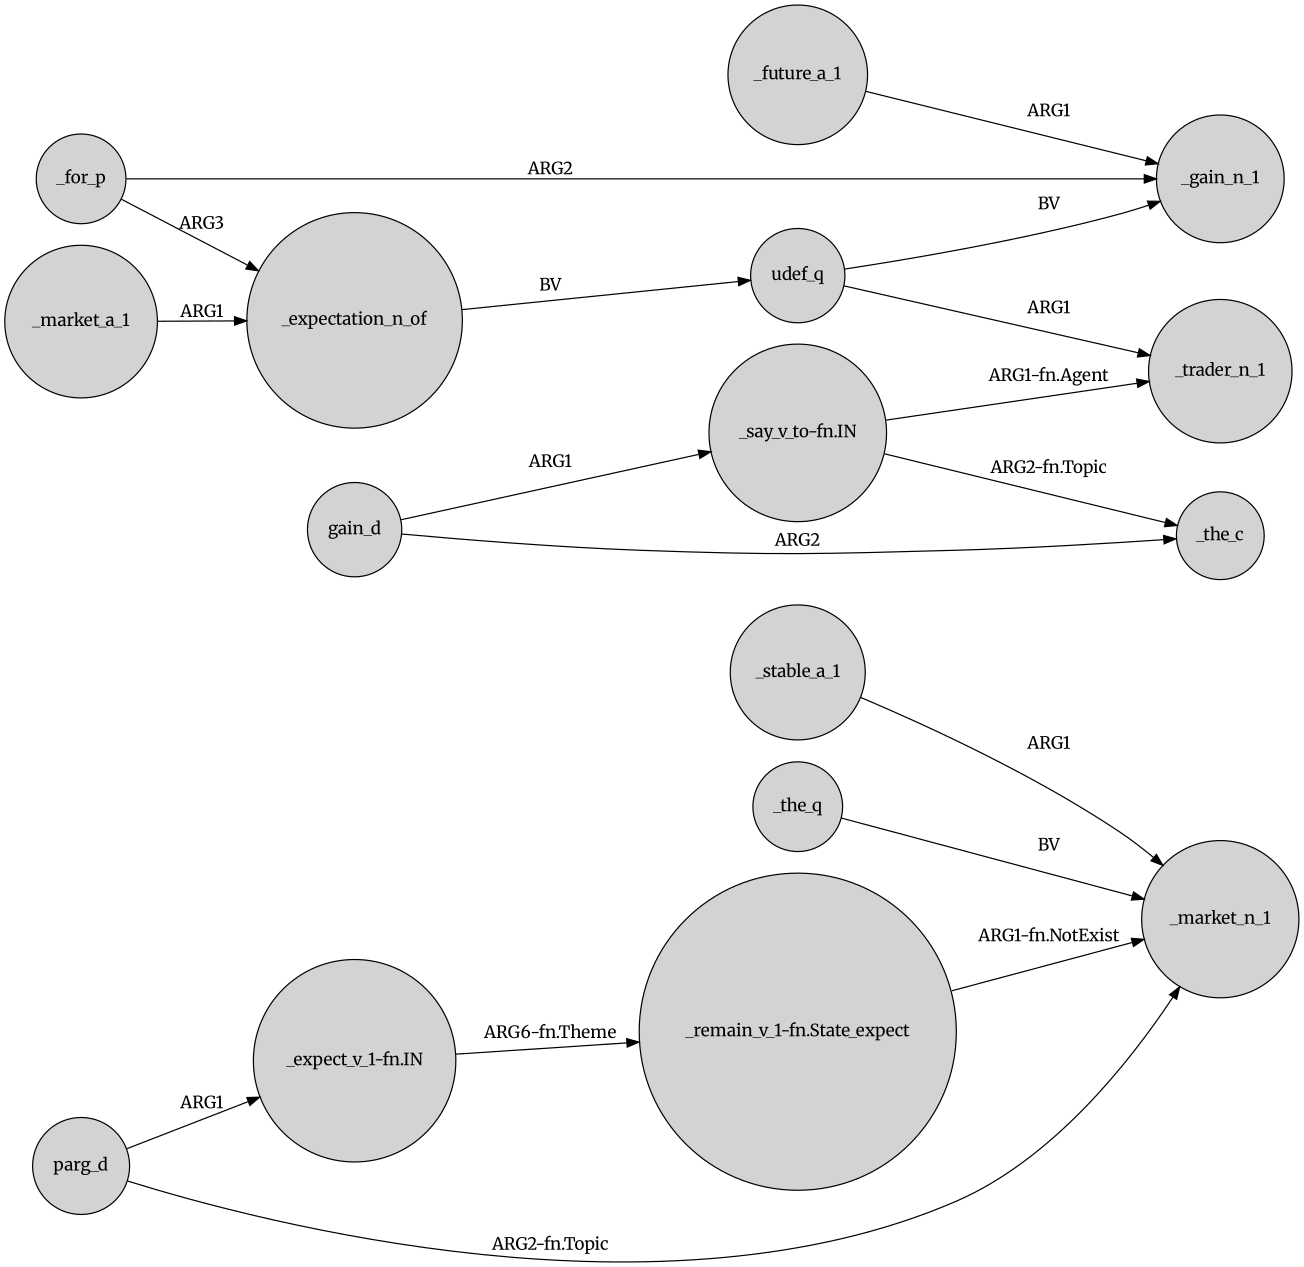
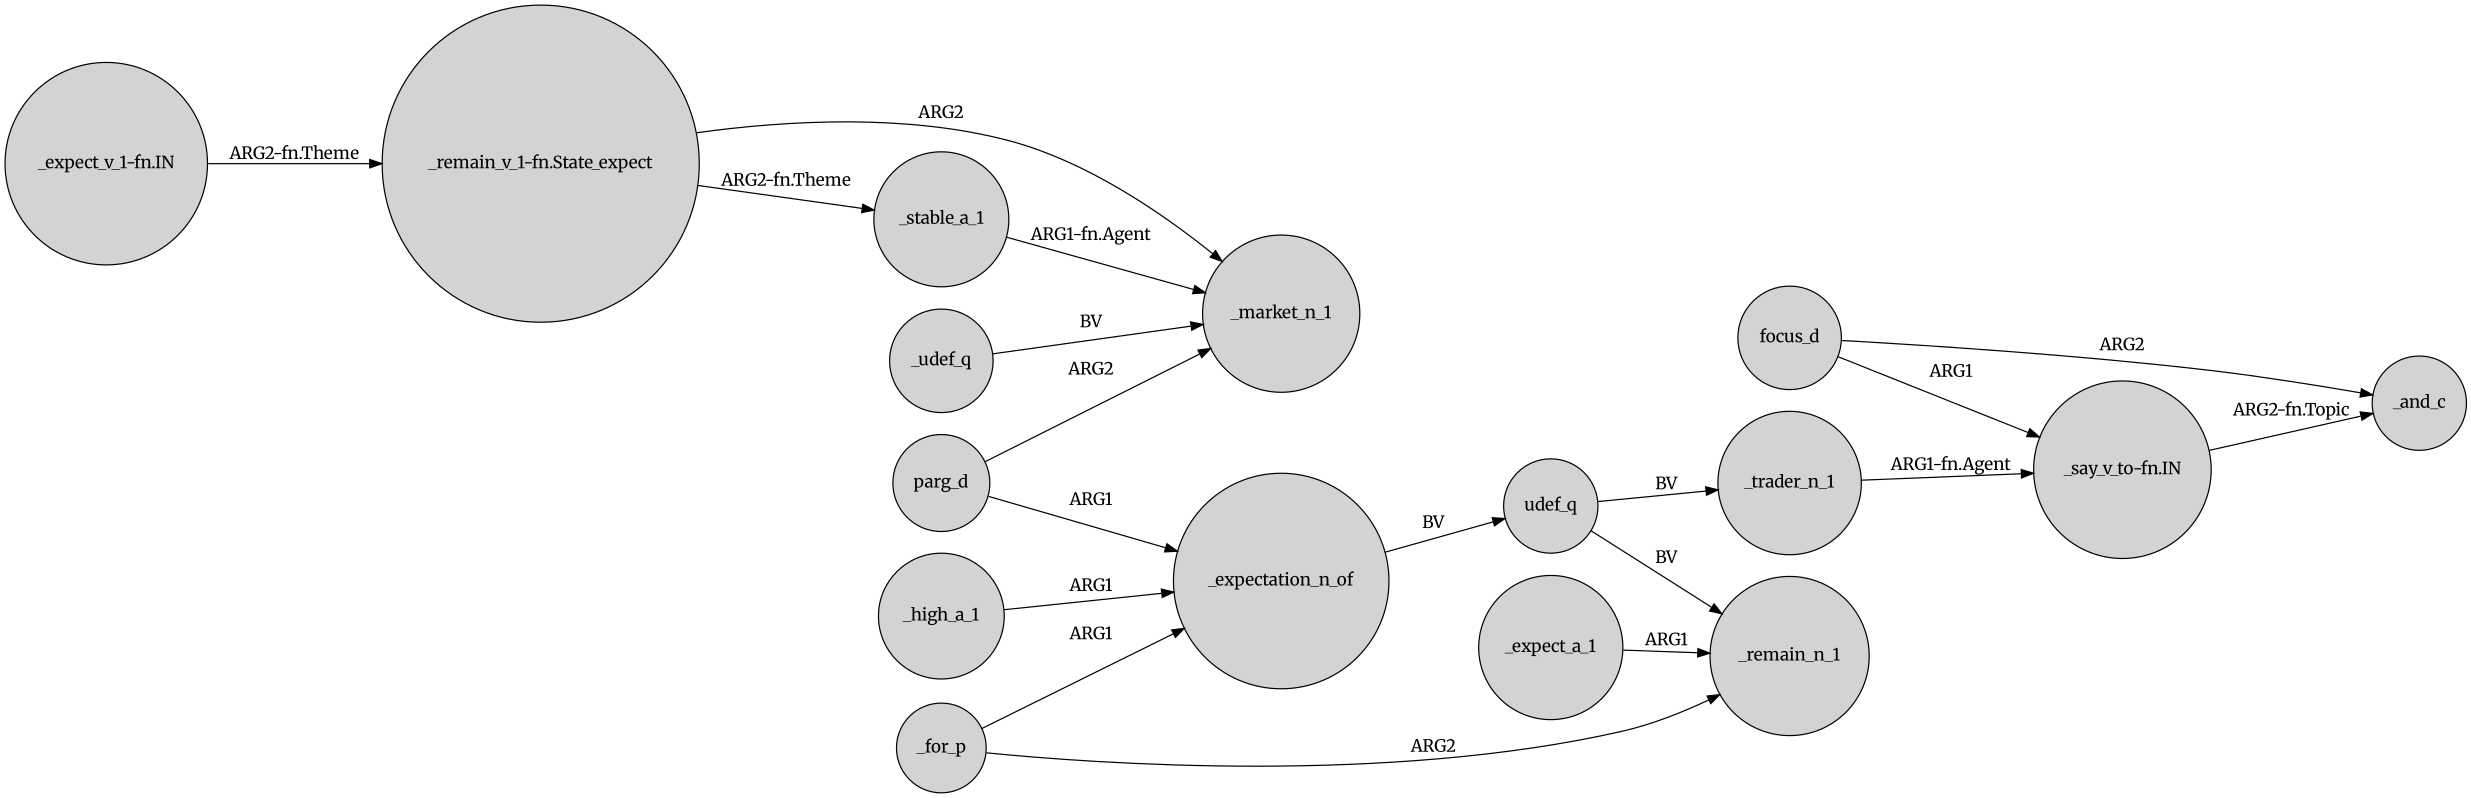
  digraph {
    fontname=Merriweather
    rankdir=LR
    node [fontname=Merriweather shape=circle style=filled]
    edge [fontname=Merriweather]
    n1 [label="_remain_v_1-fn.State_expect"]
    "_expect_v_1-fn.IN"
    _market_n_1
    _stable_a_1
    _for_p
    _expectation_n_of
-   _gain_n_1
+   _gain_n_1 [label=_remain_n_1]
    udef_q
-   _future_a_1
-   _the_q
+   _future_a_1 [label=_expect_a_1]
+   _the_q [label=_udef_q]
    parg_d
    _trader_n_1
-   focus_d [label=gain_d]
-   _and_c [label=_the_c]
+   focus_d
+   _and_c
    "_say_v_to-fn.IN"
-   _high_a_1 [label=_market_a_1]
-   n1 -> _market_n_1 [label="ARG1-fn.NotExist"]
-   "_expect_v_1-fn.IN" -> n1 [label="ARG6-fn.Theme"]
-   _stable_a_1 -> _market_n_1 [label=ARG1]
-   _for_p -> _expectation_n_of [label=ARG3]
+   _high_a_1
+   n1 -> _market_n_1 [label=ARG2]
+   n1 -> _stable_a_1 [label="ARG2-fn.Theme"]
+   "_expect_v_1-fn.IN" -> n1 [label="ARG2-fn.Theme"]
+   _stable_a_1 -> _market_n_1 [label="ARG1-fn.Agent"]
+   _for_p -> _expectation_n_of [label=ARG1]
    _for_p -> _gain_n_1 [label=ARG2]
    _expectation_n_of -> udef_q [label=BV]
    udef_q -> _gain_n_1 [label=BV]
-   udef_q -> _trader_n_1 [label=ARG1]
+   udef_q -> _trader_n_1 [label=BV]
    _future_a_1 -> _gain_n_1 [label=ARG1]
    _the_q -> _market_n_1 [label=BV]
-   parg_d -> "_expect_v_1-fn.IN" [label=ARG1]
-   parg_d -> _market_n_1 [label="ARG2-fn.Topic"]
+   parg_d -> _expectation_n_of [label=ARG1]
+   parg_d -> _market_n_1 [label=ARG2]
    focus_d -> _and_c [label=ARG2]
    focus_d -> "_say_v_to-fn.IN" [label=ARG1]
-   "_say_v_to-fn.IN" -> _trader_n_1 [label="ARG1-fn.Agent"]
+   _trader_n_1 -> "_say_v_to-fn.IN" [label="ARG1-fn.Agent"]
    "_say_v_to-fn.IN" -> _and_c [label="ARG2-fn.Topic"]
    _high_a_1 -> _expectation_n_of [label=ARG1]
  }
